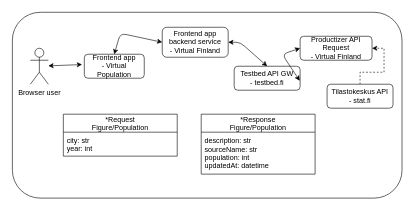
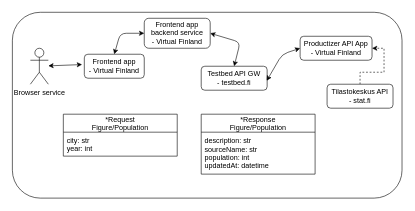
  <mxCell id="0" />
  <mxCell id="1" parent="0" />
  <mxCell id="2" value="" style="rounded=1;whiteSpace=wrap;html=1;" parent="1" vertex="1"><mxGeometry x="20" y="20" width="650" height="310" as="geometry" /></mxCell>
  <mxCell id="3" style="edgeStyle=orthogonalEdgeStyle;rounded=0;orthogonalLoop=1;jettySize=auto;html=1;entryX=1;entryY=0.5;entryDx=0;entryDy=0;dashed=1;" parent="1" source="4" target="5" edge="1"><mxGeometry relative="1" as="geometry" /></mxCell>
  <mxCell id="4" value="Tilastokeskus API&lt;br&gt;- stat.fi" style="rounded=1;whiteSpace=wrap;html=1;" parent="1" vertex="1"><mxGeometry x="545" y="140" width="110" height="40" as="geometry" /></mxCell>
- <mxCell id="5" value="Productizer API Request&lt;br&gt;- Virtual Finland" style="rounded=1;whiteSpace=wrap;html=1;" parent="1" vertex="1"><mxGeometry x="500" y="60" width="120" height="40" as="geometry" /></mxCell>
- <mxCell id="6" value="Testbed API GW&lt;br&gt;- testbed.fi" style="rounded=1;whiteSpace=wrap;html=1;" parent="1" vertex="1"><mxGeometry x="390" y="110" width="110" height="40" as="geometry" /></mxCell>
- <mxCell id="7" value="Frontend app&lt;br&gt;- Virtual Population" style="rounded=1;whiteSpace=wrap;html=1;" parent="1" vertex="1"><mxGeometry x="140" y="90" width="100" height="40" as="geometry" /></mxCell>
- <mxCell id="8" value="Browser user" style="shape=umlActor;verticalLabelPosition=bottom;verticalAlign=top;html=1;outlineConnect=0;" parent="1" vertex="1"><mxGeometry x="50" y="80" width="30" height="60" as="geometry" /></mxCell>
+ <mxCell id="5" value="Productizer API App&lt;br&gt;- Virtual Finland" style="rounded=1;whiteSpace=wrap;html=1;" parent="1" vertex="1"><mxGeometry x="500" y="60" width="120" height="40" as="geometry" /></mxCell>
+ <mxCell id="6" value="Testbed API GW&lt;br&gt;- testbed.fi" style="rounded=1;whiteSpace=wrap;html=1;" parent="1" vertex="1"><mxGeometry x="335" y="110" width="110" height="40" as="geometry" /></mxCell>
+ <mxCell id="7" value="Frontend app&lt;br&gt;- Virtual Finland" style="rounded=1;whiteSpace=wrap;html=1;" parent="1" vertex="1"><mxGeometry x="140" y="90" width="100" height="40" as="geometry" /></mxCell>
+ <mxCell id="8" value="Browser service" style="shape=umlActor;verticalLabelPosition=bottom;verticalAlign=top;html=1;outlineConnect=0;" parent="1" vertex="1"><mxGeometry x="50" y="80" width="30" height="60" as="geometry" /></mxCell>
  <mxCell id="9" value="" style="endArrow=classic;startArrow=classic;html=1;rounded=0;entryX=-0.038;entryY=0.43;entryDx=0;entryDy=0;entryPerimeter=0;" parent="1" source="8" target="7" edge="1"><mxGeometry width="50" height="50" relative="1" as="geometry"><mxPoint x="220" y="200" as="sourcePoint" /><mxPoint x="270" y="150" as="targetPoint" /></mxGeometry></mxCell>
  <mxCell id="10" value="*Response&#10;Figure/Population" style="swimlane;fontStyle=0;childLayout=stackLayout;horizontal=1;startSize=30;horizontalStack=0;resizeParent=1;resizeParentMax=0;resizeLast=0;collapsible=1;marginBottom=0;" parent="1" vertex="1"><mxGeometry x="335" y="190" width="190" height="100" as="geometry" /></mxCell>
  <mxCell id="11" value="description: str&#10;sourceName: str&#10;population: int&#10;updatedAt: datetime" style="text;strokeColor=none;fillColor=none;align=left;verticalAlign=middle;spacingLeft=4;spacingRight=4;overflow=hidden;points=[[0,0.5],[1,0.5]];portConstraint=eastwest;rotatable=0;" parent="10" vertex="1"><mxGeometry y="30" width="190" height="70" as="geometry" /></mxCell>
  <mxCell id="12" value="*Request&#10;Figure/Population" style="swimlane;fontStyle=0;childLayout=stackLayout;horizontal=1;startSize=30;horizontalStack=0;resizeParent=1;resizeParentMax=0;resizeLast=0;collapsible=1;marginBottom=0;" parent="1" vertex="1"><mxGeometry x="105" y="190" width="190" height="70" as="geometry" /></mxCell>
  <mxCell id="13" value="city: str&#10;year: int" style="text;strokeColor=none;fillColor=none;align=left;verticalAlign=middle;spacingLeft=4;spacingRight=4;overflow=hidden;points=[[0,0.5],[1,0.5]];portConstraint=eastwest;rotatable=0;" parent="12" vertex="1"><mxGeometry y="30" width="190" height="40" as="geometry" /></mxCell>
- <mxCell id="14" value="Frontend app backend service&lt;br&gt;- Virtual Finland" style="rounded=1;whiteSpace=wrap;html=1;" parent="1" vertex="1"><mxGeometry x="270" y="45" width="110" height="50" as="geometry" /></mxCell>
+ <mxCell id="14" value="Frontend app backend service&lt;br&gt;- Virtual Finland" style="rounded=1;whiteSpace=wrap;html=1;" parent="1" vertex="1"><mxGeometry x="240" y="30" width="110" height="50" as="geometry" /></mxCell>
  <mxCell id="15" value="" style="endArrow=classic;startArrow=classic;html=1;entryX=0.5;entryY=0;entryDx=0;entryDy=0;exitX=1;exitY=0.5;exitDx=0;exitDy=0;" parent="1" source="14" target="6" edge="1"><mxGeometry width="50" height="50" relative="1" as="geometry"><mxPoint x="350" y="100" as="sourcePoint" /><mxPoint x="400" y="50" as="targetPoint" /><Array as="points"><mxPoint x="400" y="70" /></Array></mxGeometry></mxCell>
  <mxCell id="16" value="" style="endArrow=classic;startArrow=classic;html=1;entryX=0;entryY=0.5;entryDx=0;entryDy=0;exitX=0.994;exitY=0.604;exitDx=0;exitDy=0;exitPerimeter=0;" parent="1" source="6" target="5" edge="1"><mxGeometry width="50" height="50" relative="1" as="geometry"><mxPoint x="430" y="90" as="sourcePoint" /><mxPoint x="480" y="40" as="targetPoint" /><Array as="points"><mxPoint x="470" y="90" /></Array></mxGeometry></mxCell>
  <mxCell id="17" value="" style="endArrow=classic;startArrow=classic;html=1;entryX=0;entryY=0.5;entryDx=0;entryDy=0;exitX=0.5;exitY=0;exitDx=0;exitDy=0;" parent="1" source="7" target="14" edge="1"><mxGeometry width="50" height="50" relative="1" as="geometry"><mxPoint x="160" y="80" as="sourcePoint" /><mxPoint x="210" y="30" as="targetPoint" /><Array as="points"><mxPoint x="200" y="55" /></Array></mxGeometry></mxCell>
